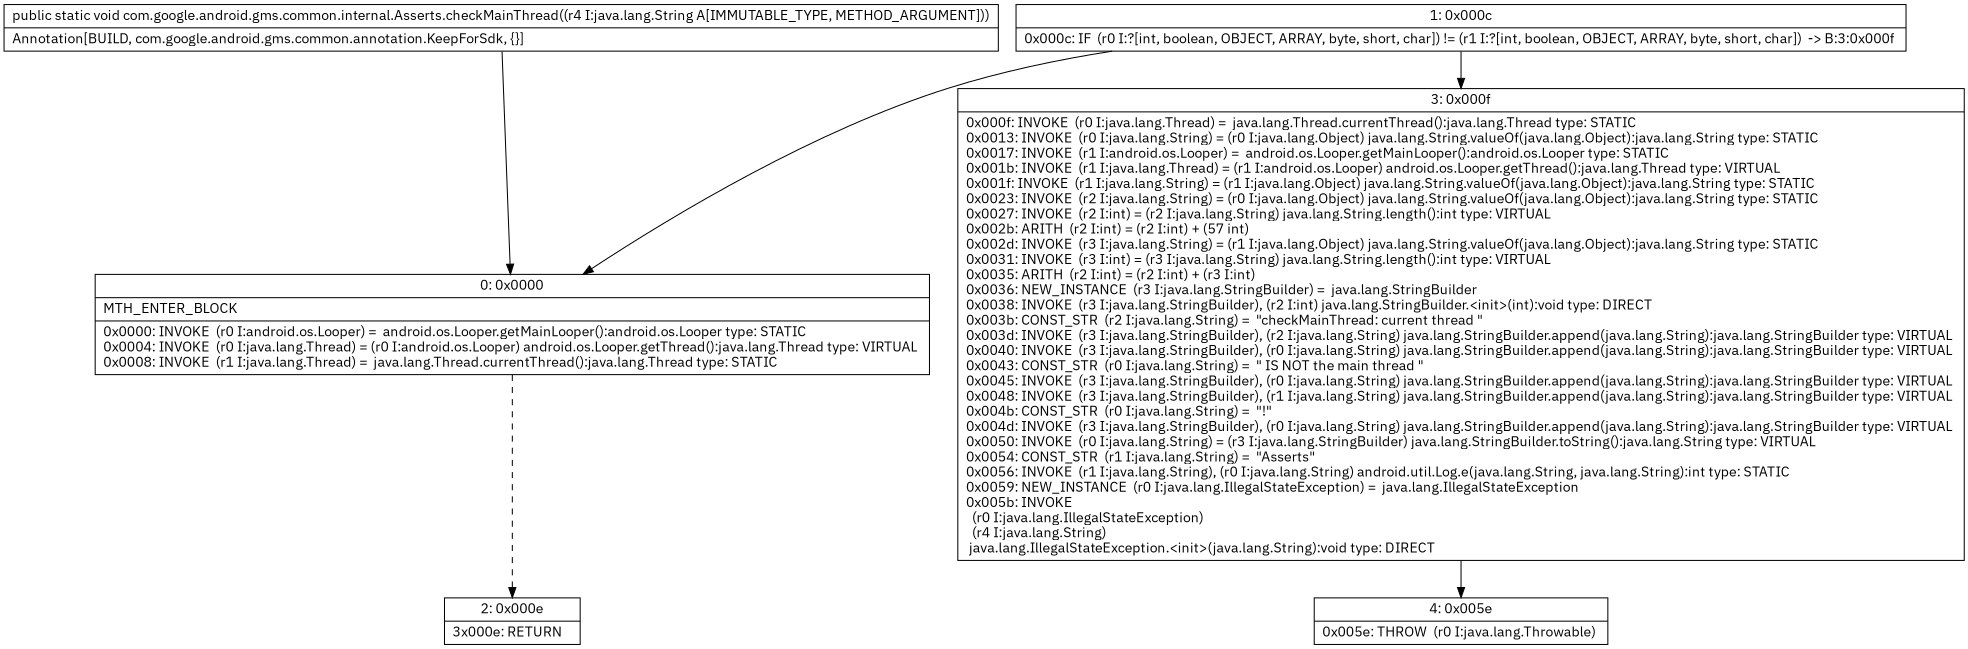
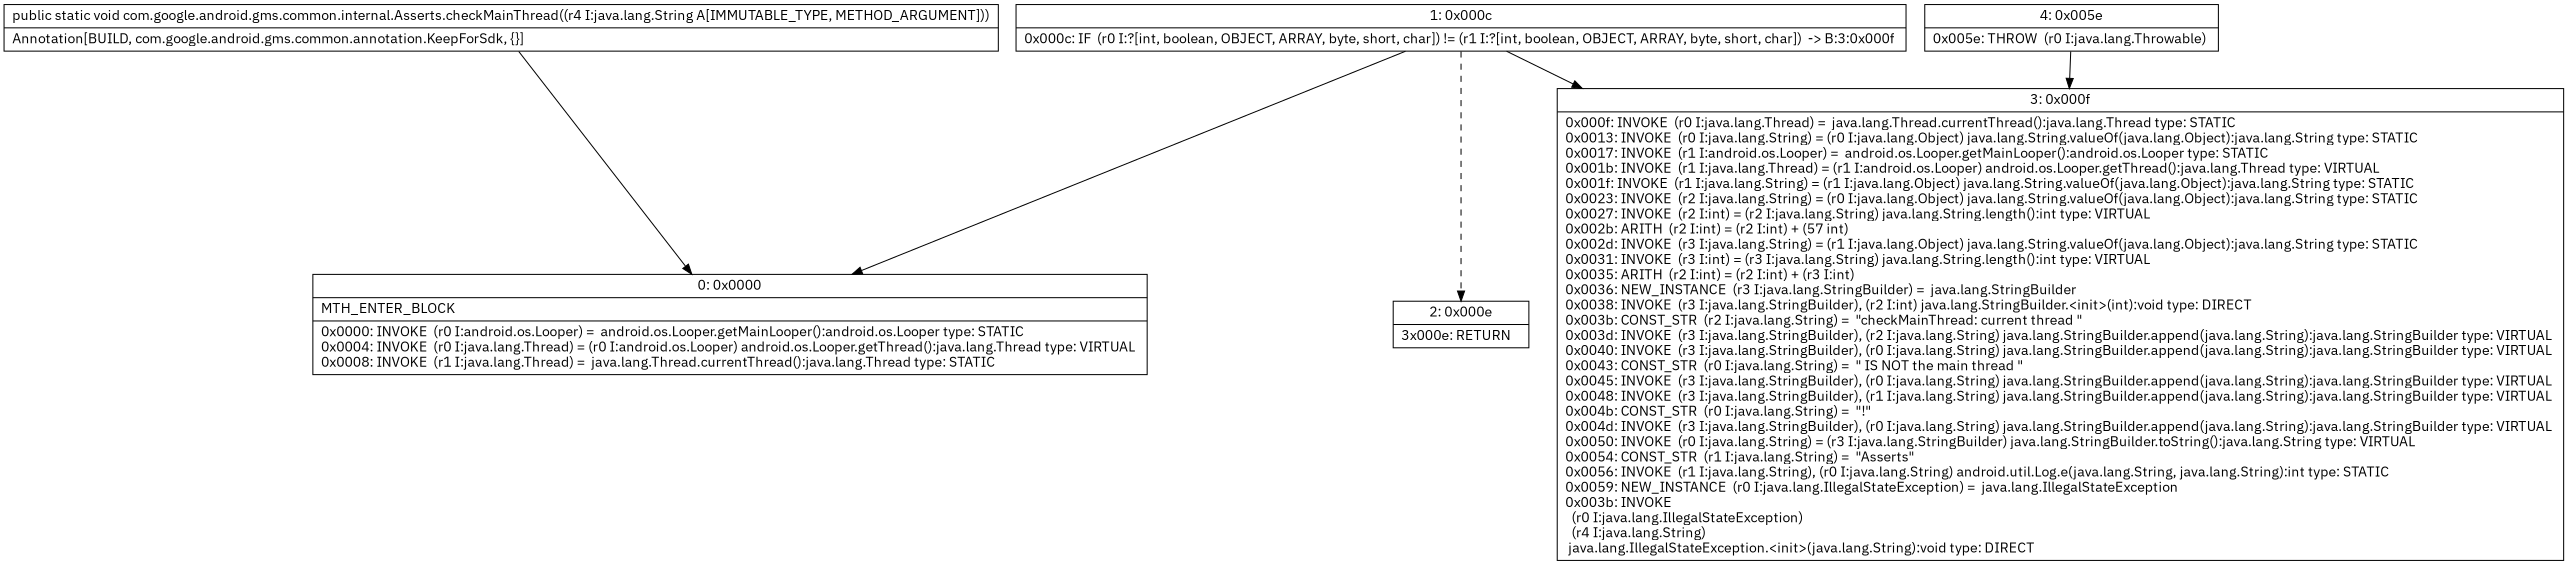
  digraph {
    fontname="IBM Plex Sans"
    node [fontname="IBM Plex Sans" shape=record]
    edge [fontname="IBM Plex Sans"]
    n1 [label="{0\:\ 0x0000|MTH_ENTER_BLOCK\l|0x0000: INVOKE  (r0 I:android.os.Looper) =  android.os.Looper.getMainLooper():android.os.Looper type: STATIC \l0x0004: INVOKE  (r0 I:java.lang.Thread) = (r0 I:android.os.Looper) android.os.Looper.getThread():java.lang.Thread type: VIRTUAL \l0x0008: INVOKE  (r1 I:java.lang.Thread) =  java.lang.Thread.currentThread():java.lang.Thread type: STATIC \l}"]
    n2 [label="{1\:\ 0x000c|0x000c: IF  (r0 I:?[int, boolean, OBJECT, ARRAY, byte, short, char]) != (r1 I:?[int, boolean, OBJECT, ARRAY, byte, short, char])  \-\> B:3:0x000f \l}"]
    n3 [label="{2\:\ 0x000e|3x000e: RETURN   \l}"]
-   n4 [label="{3\:\ 0x000f|0x000f: INVOKE  (r0 I:java.lang.Thread) =  java.lang.Thread.currentThread():java.lang.Thread type: STATIC \l0x0013: INVOKE  (r0 I:java.lang.String) = (r0 I:java.lang.Object) java.lang.String.valueOf(java.lang.Object):java.lang.String type: STATIC \l0x0017: INVOKE  (r1 I:android.os.Looper) =  android.os.Looper.getMainLooper():android.os.Looper type: STATIC \l0x001b: INVOKE  (r1 I:java.lang.Thread) = (r1 I:android.os.Looper) android.os.Looper.getThread():java.lang.Thread type: VIRTUAL \l0x001f: INVOKE  (r1 I:java.lang.String) = (r1 I:java.lang.Object) java.lang.String.valueOf(java.lang.Object):java.lang.String type: STATIC \l0x0023: INVOKE  (r2 I:java.lang.String) = (r0 I:java.lang.Object) java.lang.String.valueOf(java.lang.Object):java.lang.String type: STATIC \l0x0027: INVOKE  (r2 I:int) = (r2 I:java.lang.String) java.lang.String.length():int type: VIRTUAL \l0x002b: ARITH  (r2 I:int) = (r2 I:int) + (57 int) \l0x002d: INVOKE  (r3 I:java.lang.String) = (r1 I:java.lang.Object) java.lang.String.valueOf(java.lang.Object):java.lang.String type: STATIC \l0x0031: INVOKE  (r3 I:int) = (r3 I:java.lang.String) java.lang.String.length():int type: VIRTUAL \l0x0035: ARITH  (r2 I:int) = (r2 I:int) + (r3 I:int) \l0x0036: NEW_INSTANCE  (r3 I:java.lang.StringBuilder) =  java.lang.StringBuilder \l0x0038: INVOKE  (r3 I:java.lang.StringBuilder), (r2 I:int) java.lang.StringBuilder.\<init\>(int):void type: DIRECT \l0x003b: CONST_STR  (r2 I:java.lang.String) =  \"checkMainThread: current thread \" \l0x003d: INVOKE  (r3 I:java.lang.StringBuilder), (r2 I:java.lang.String) java.lang.StringBuilder.append(java.lang.String):java.lang.StringBuilder type: VIRTUAL \l0x0040: INVOKE  (r3 I:java.lang.StringBuilder), (r0 I:java.lang.String) java.lang.StringBuilder.append(java.lang.String):java.lang.StringBuilder type: VIRTUAL \l0x0043: CONST_STR  (r0 I:java.lang.String) =  \" IS NOT the main thread \" \l0x0045: INVOKE  (r3 I:java.lang.StringBuilder), (r0 I:java.lang.String) java.lang.StringBuilder.append(java.lang.String):java.lang.StringBuilder type: VIRTUAL \l0x0048: INVOKE  (r3 I:java.lang.StringBuilder), (r1 I:java.lang.String) java.lang.StringBuilder.append(java.lang.String):java.lang.StringBuilder type: VIRTUAL \l0x004b: CONST_STR  (r0 I:java.lang.String) =  \"!\" \l0x004d: INVOKE  (r3 I:java.lang.StringBuilder), (r0 I:java.lang.String) java.lang.StringBuilder.append(java.lang.String):java.lang.StringBuilder type: VIRTUAL \l0x0050: INVOKE  (r0 I:java.lang.String) = (r3 I:java.lang.StringBuilder) java.lang.StringBuilder.toString():java.lang.String type: VIRTUAL \l0x0054: CONST_STR  (r1 I:java.lang.String) =  \"Asserts\" \l0x0056: INVOKE  (r1 I:java.lang.String), (r0 I:java.lang.String) android.util.Log.e(java.lang.String, java.lang.String):int type: STATIC \l0x0059: NEW_INSTANCE  (r0 I:java.lang.IllegalStateException) =  java.lang.IllegalStateException \l0x005b: INVOKE  \l  (r0 I:java.lang.IllegalStateException)\l  (r4 I:java.lang.String)\l java.lang.IllegalStateException.\<init\>(java.lang.String):void type: DIRECT \l}"]
+   n4 [label="{3\:\ 0x000f|0x000f: INVOKE  (r0 I:java.lang.Thread) =  java.lang.Thread.currentThread():java.lang.Thread type: STATIC \l0x0013: INVOKE  (r0 I:java.lang.String) = (r0 I:java.lang.Object) java.lang.String.valueOf(java.lang.Object):java.lang.String type: STATIC \l0x0017: INVOKE  (r1 I:android.os.Looper) =  android.os.Looper.getMainLooper():android.os.Looper type: STATIC \l0x001b: INVOKE  (r1 I:java.lang.Thread) = (r1 I:android.os.Looper) android.os.Looper.getThread():java.lang.Thread type: VIRTUAL \l0x001f: INVOKE  (r1 I:java.lang.String) = (r1 I:java.lang.Object) java.lang.String.valueOf(java.lang.Object):java.lang.String type: STATIC \l0x0023: INVOKE  (r2 I:java.lang.String) = (r0 I:java.lang.Object) java.lang.String.valueOf(java.lang.Object):java.lang.String type: STATIC \l0x0027: INVOKE  (r2 I:int) = (r2 I:java.lang.String) java.lang.String.length():int type: VIRTUAL \l0x002b: ARITH  (r2 I:int) = (r2 I:int) + (57 int) \l0x002d: INVOKE  (r3 I:java.lang.String) = (r1 I:java.lang.Object) java.lang.String.valueOf(java.lang.Object):java.lang.String type: STATIC \l0x0031: INVOKE  (r3 I:int) = (r3 I:java.lang.String) java.lang.String.length():int type: VIRTUAL \l0x0035: ARITH  (r2 I:int) = (r2 I:int) + (r3 I:int) \l0x0036: NEW_INSTANCE  (r3 I:java.lang.StringBuilder) =  java.lang.StringBuilder \l0x0038: INVOKE  (r3 I:java.lang.StringBuilder), (r2 I:int) java.lang.StringBuilder.\<init\>(int):void type: DIRECT \l0x003b: CONST_STR  (r2 I:java.lang.String) =  \"checkMainThread: current thread \" \l0x003d: INVOKE  (r3 I:java.lang.StringBuilder), (r2 I:java.lang.String) java.lang.StringBuilder.append(java.lang.String):java.lang.StringBuilder type: VIRTUAL \l0x0040: INVOKE  (r3 I:java.lang.StringBuilder), (r0 I:java.lang.String) java.lang.StringBuilder.append(java.lang.String):java.lang.StringBuilder type: VIRTUAL \l0x0043: CONST_STR  (r0 I:java.lang.String) =  \" IS NOT the main thread \" \l0x0045: INVOKE  (r3 I:java.lang.StringBuilder), (r0 I:java.lang.String) java.lang.StringBuilder.append(java.lang.String):java.lang.StringBuilder type: VIRTUAL \l0x0048: INVOKE  (r3 I:java.lang.StringBuilder), (r1 I:java.lang.String) java.lang.StringBuilder.append(java.lang.String):java.lang.StringBuilder type: VIRTUAL \l0x004b: CONST_STR  (r0 I:java.lang.String) =  \"!\" \l0x004d: INVOKE  (r3 I:java.lang.StringBuilder), (r0 I:java.lang.String) java.lang.StringBuilder.append(java.lang.String):java.lang.StringBuilder type: VIRTUAL \l0x0050: INVOKE  (r0 I:java.lang.String) = (r3 I:java.lang.StringBuilder) java.lang.StringBuilder.toString():java.lang.String type: VIRTUAL \l0x0054: CONST_STR  (r1 I:java.lang.String) =  \"Asserts\" \l0x0056: INVOKE  (r1 I:java.lang.String), (r0 I:java.lang.String) android.util.Log.e(java.lang.String, java.lang.String):int type: STATIC \l0x0059: NEW_INSTANCE  (r0 I:java.lang.IllegalStateException) =  java.lang.IllegalStateException \l0x003b: INVOKE  \l  (r0 I:java.lang.IllegalStateException)\l  (r4 I:java.lang.String)\l java.lang.IllegalStateException.\<init\>(java.lang.String):void type: DIRECT \l}"]
    n5 [label="{4\:\ 0x005e|0x005e: THROW  (r0 I:java.lang.Throwable) \l}"]
    n6 [label="{public static void com.google.android.gms.common.internal.Asserts.checkMainThread((r4 I:java.lang.String A[IMMUTABLE_TYPE, METHOD_ARGUMENT]))  | Annotation[BUILD, com.google.android.gms.common.annotation.KeepForSdk, \{\}]\l}"]
    n2 -> n1
-   n1 -> n3 [style=dashed]
+   n2 -> n3 [style=dashed]
    n2 -> n4
-   n4 -> n5
+   n5 -> n4
    n6 -> n1
  }
